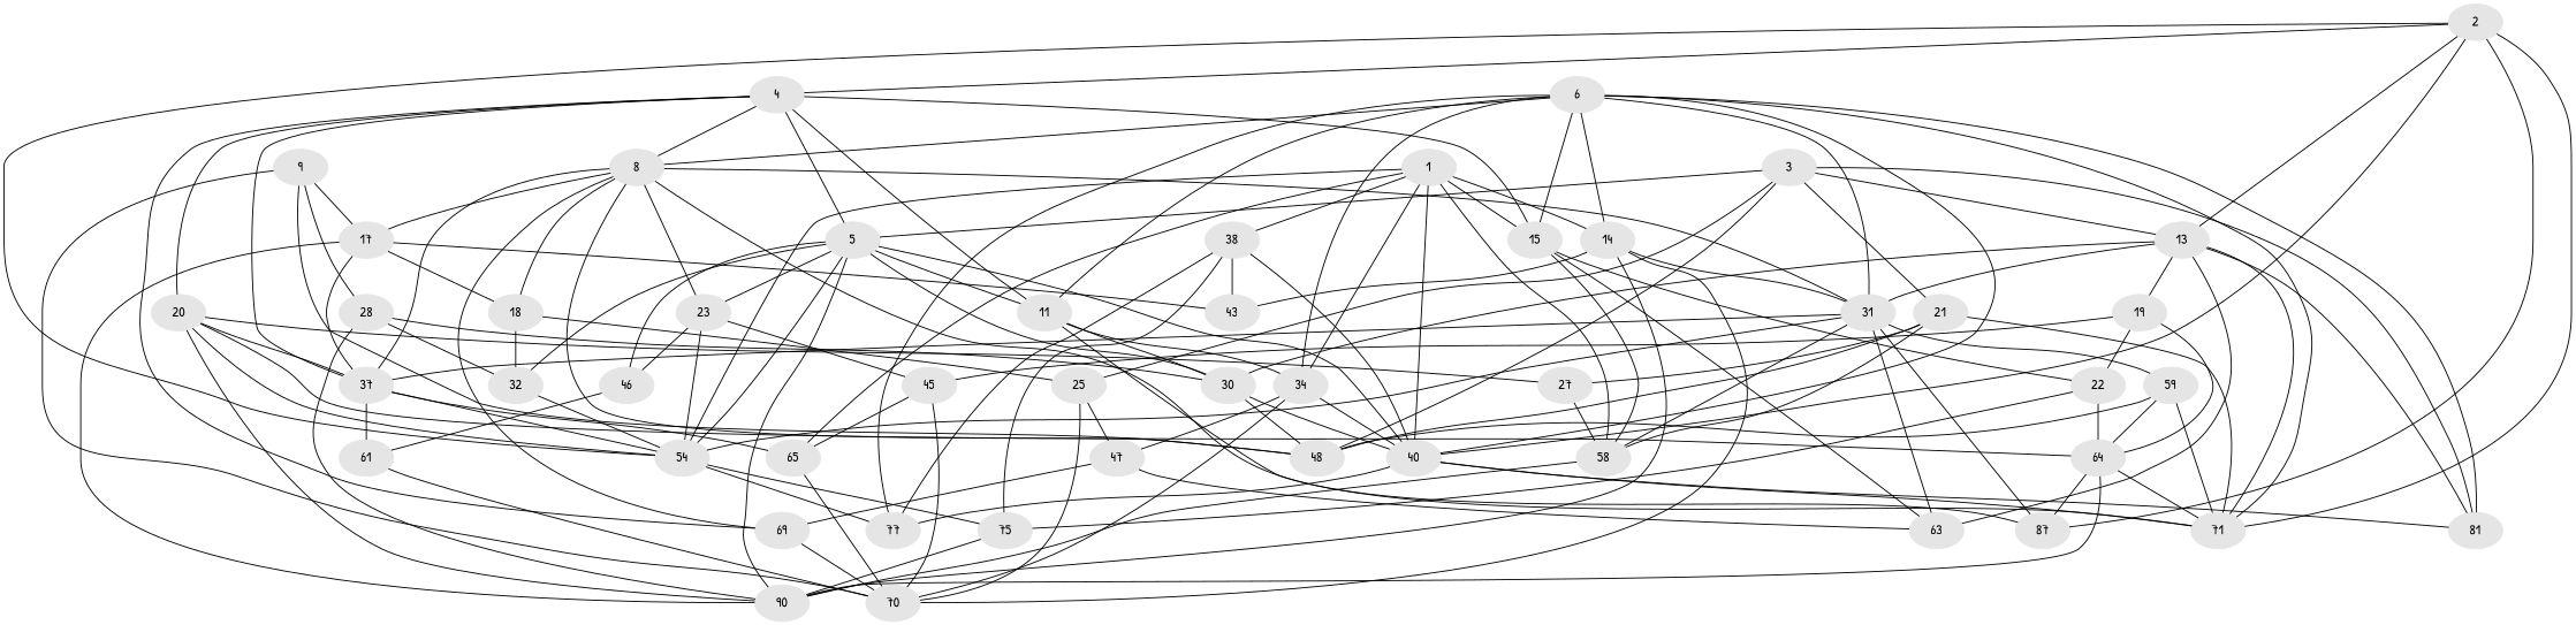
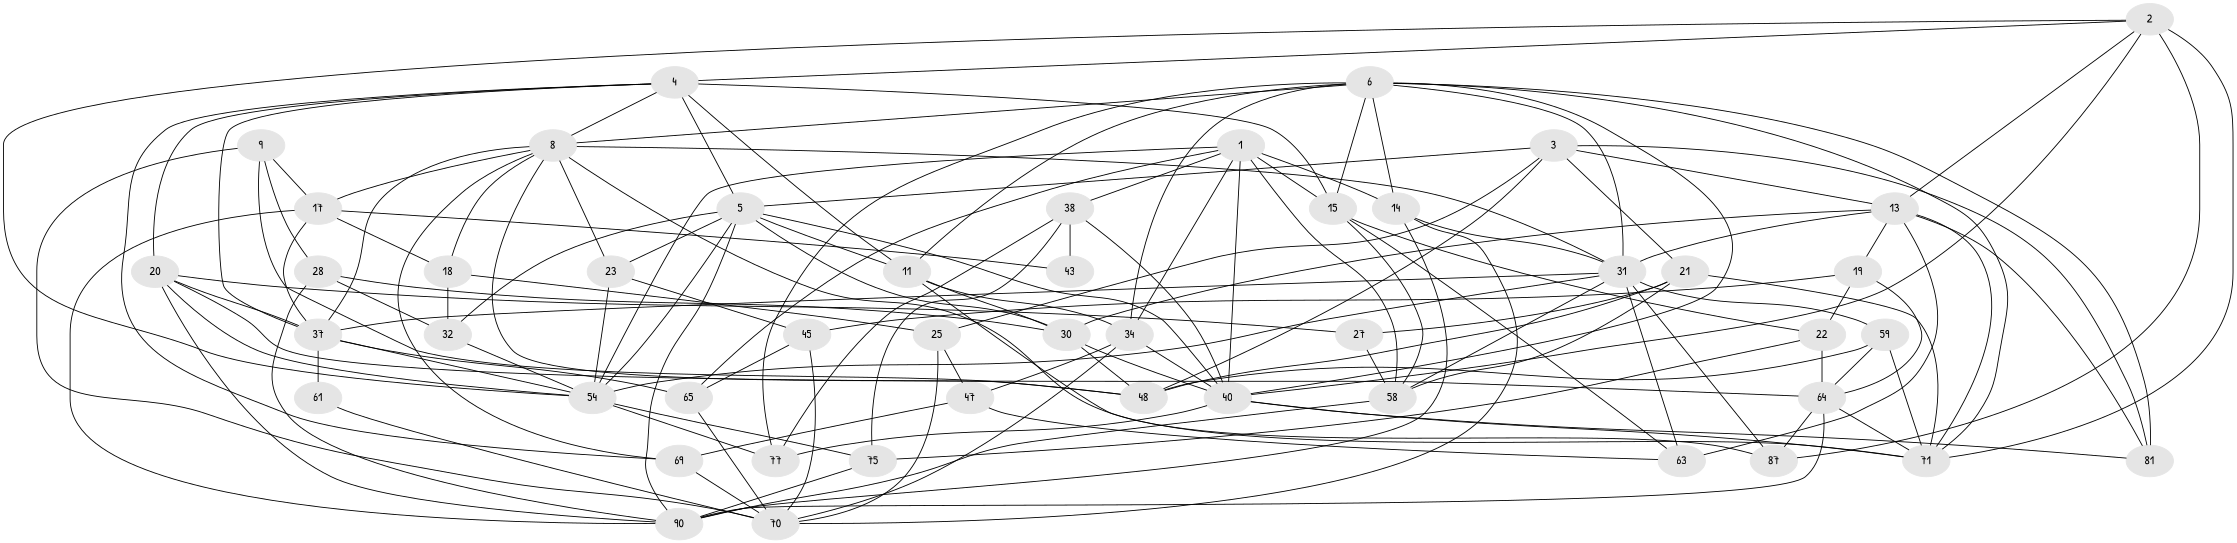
  graph {
    fontname="Patrick Hand"
    node [color=gray90 fontname="Patrick Hand" style=filled]
    edge [fontname="Patrick Hand"]
    1 [super="+57+12"]
    14 [super="+16"]
    15 [super="+56"]
    34 [super="+42"]
    38 [super="+49"]
    40 [super="+41+73"]
    54 [super="+78"]
    58 [super="+98"]
    65
    90 [super="+97+94"]
    31 [super="+33+60"]
    70 [super="+88+85"]
    43
    63
    22
    47
    77
    75
    71 [super="+72"]
    81
    2 [super="+7"]
    4 [super="+59+79"]
    13 [super="+26"]
    87
    5 [super="+84+35+86"]
    8 [super="+52+89+10"]
    11 [super="+51"]
    20 [super="+55"]
    37 [super="+50"]
    69
    30 [super="+62"]
    19
    3 [super="+36"]
    21 [super="+53"]
    25
    48 [super="+76"]
    23 [super="+74"]
    32
-   46
    27
    17 [super="+29"]
    18
    64 [super="+66"]
    61
    45
    6 [super="+91+24+44"]
    n47 [label=59]
    9
    28
    1 -- 14
    1 -- 15
    1 -- 34
    1 -- 38
    1 -- 40
    1 -- 54
    1 -- 58
    1 -- 65
    14 -- 90
    14 -- 31
    14 -- 70
-   14 -- 43
    15 -- 58
    15 -- 63
    15 -- 22
    34 -- 40
    34 -- 70
    34 -- 47
    38 -- 40
    38 -- 43 [weight=2]
    38 -- 77
    38 -- 75
    40 -- 77
    40 -- 71
    40 -- 81
    54 -- 77
    54 -- 75
    58 -- 90
    65 -- 70
    31 -- 54
    31 -- 58
    31 -- 63
    31 -- 87
    31 -- 37
    31 -- n47
    22 -- 75
    22 -- 64
    47 -- 63
    47 -- 69
    75 -- 90
    2 -- 40
    2 -- 54
    2 -- 71
    2 -- 4
    2 -- 13
    2 -- 87
    4 -- 15
    4 -- 5
    4 -- 8
    4 -- 11
    4 -- 20
    4 -- 37
    4 -- 69
    13 -- 31
    13 -- 63
    13 -- 71
    13 -- 81
    13 -- 30
    13 -- 19
    5 -- 40
    5 -- 54
    5 -- 90
    5 -- 11
    5 -- 30
    5 -- 23
    5 -- 32
-   5 -- 46
    8 -- 31
    8 -- 71
    8 -- 37
    8 -- 69
    8 -- 48
    8 -- 23
    8 -- 17
    8 -- 18
    11 -- 34
    11 -- 87
    11 -- 30
    20 -- 54
    20 -- 90
    20 -- 37
    20 -- 27
    20 -- 64
    37 -- 54
    37 -- 65
    37 -- 61
    69 -- 70
    30 -- 40
    30 -- 48
    19 -- 22
    19 -- 64
    19 -- 45
    3 -- 81
    3 -- 13
    3 -- 5
    3 -- 21
    3 -- 25
    3 -- 48
    21 -- 58
    21 -- 71
    21 -- 48
    21 -- 27 [weight=2]
    25 -- 70
    25 -- 47
    23 -- 54
-   23 -- 46 [weight=2]
    23 -- 45
    32 -- 54
-   46 -- 61
    27 -- 58
    17 -- 90
    17 -- 43
    17 -- 37
    17 -- 18
    18 -- 25
    18 -- 32
    64 -- 90
    64 -- 71
    64 -- 87
    61 -- 70
    45 -- 65
    45 -- 70
    6 -- 14
    6 -- 15
    6 -- 34
    6 -- 40
    6 -- 31
    6 -- 77
    6 -- 71
    6 -- 81
    6 -- 8
    6 -- 11
    n47 -- 71
    n47 -- 48
    n47 -- 64
    9 -- 70
    9 -- 48
    9 -- 17
    9 -- 28
    28 -- 90
    28 -- 30
    28 -- 32
  }
